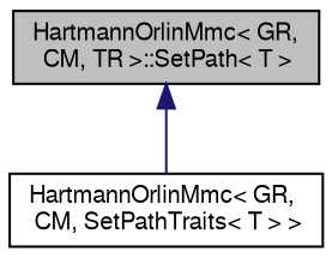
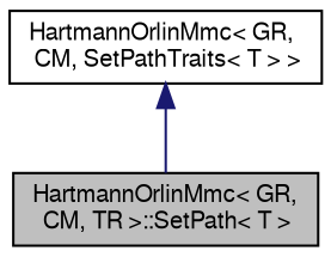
  digraph {
    node [color=black fontname=FreeSans fontsize=10 shape=record style=filled]
    n1 [fillcolor=grey75 fontcolor=black height=0.2 label="HartmannOrlinMmc\< GR,\l CM, TR \>::SetPath\< T \>" width=0.4]
    n2 [fillcolor=white height=0.2 label="HartmannOrlinMmc\< GR,\l CM, SetPathTraits\< T \> \>" width=0.4]
-   n1 -> n2 [color=midnightblue dir=back fontname=FreeSans fontsize=10 labelfontname=FreeSans labelfontsize=10 style=solid]
+   n2 -> n1 [color=midnightblue dir=back fontname=FreeSans fontsize=10 labelfontname=FreeSans labelfontsize=10 style=solid]
  }
